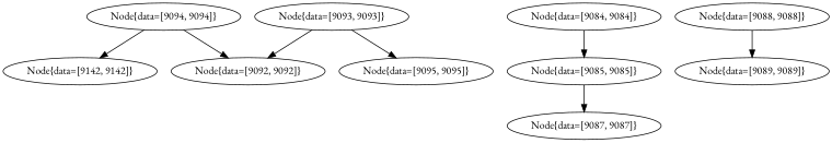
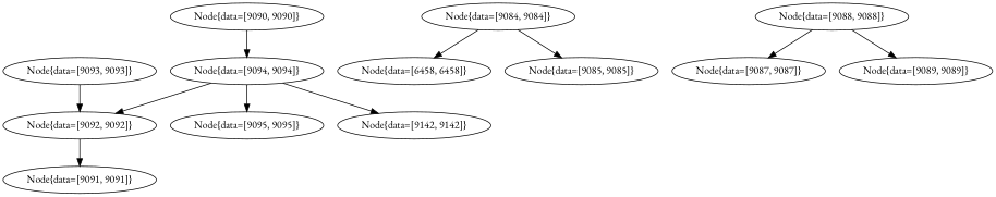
  digraph {
    fontname="EB Garamond"
    node [fontname="EB Garamond"]
    edge [fontname="EB Garamond"]
+   n1 [label="Node{data=[9090, 9090]}"]
    n2 [label="Node{data=[9094, 9094]}"]
    n3 [label="Node{data=[9092, 9092]}"]
    n4 [label="Node{data=[9095, 9095]}"]
    n5 [label="Node{data=[9142, 9142]}"]
    n6 [label="Node{data=[9084, 9084]}"]
+   n7 [label="Node{data=[6458, 6458]}"]
    n8 [label="Node{data=[9085, 9085]}"]
    n9 [label="Node{data=[9088, 9088]}"]
    n10 [label="Node{data=[9087, 9087]}"]
    n11 [label="Node{data=[9089, 9089]}"]
+   n12 [label="Node{data=[9091, 9091]}"]
    n13 [label="Node{data=[9093, 9093]}"]
+   n1 -> n2
    n2 -> n3
-   n13 -> n4
+   n2 -> n4
    n2 -> n5
+   n3 -> n12
+   n6 -> n7
    n6 -> n8
-   n8 -> n10
+   n9 -> n10
    n9 -> n11
    n13 -> n3
  }
